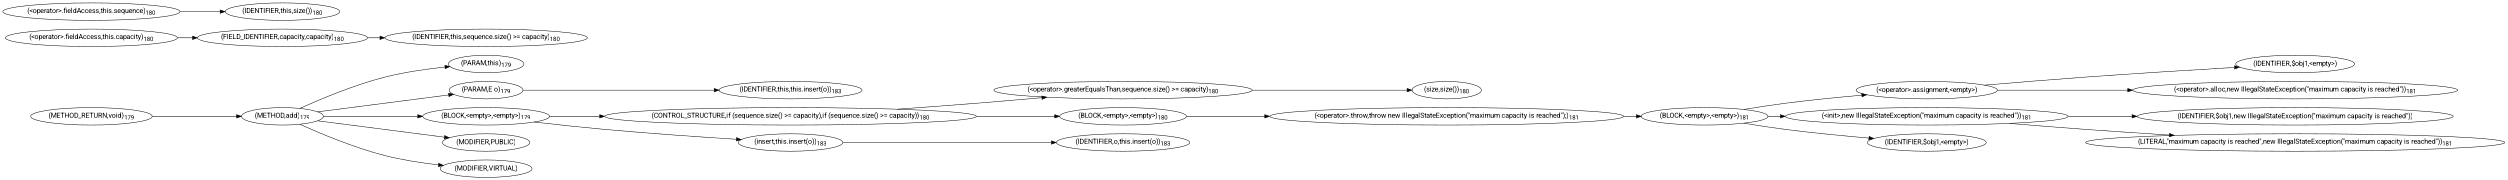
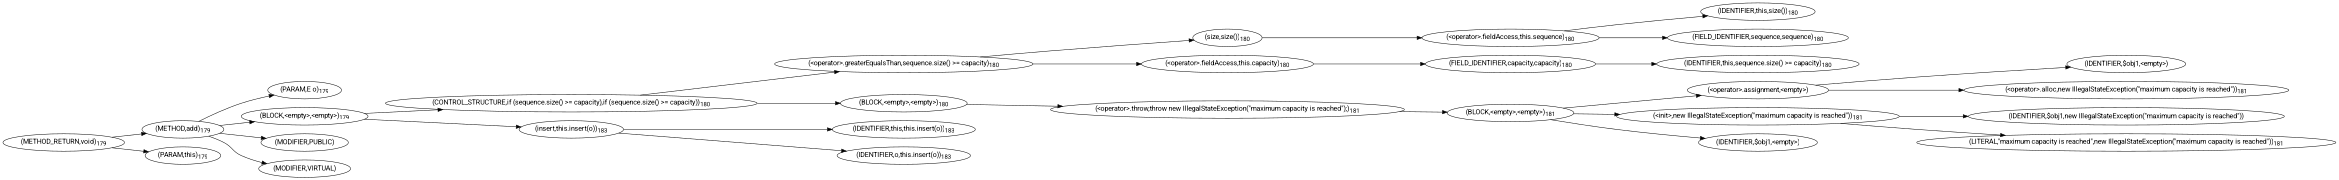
  digraph {
    fontname=Roboto
    rankdir=LR
    node [fontname=Roboto]
    edge [fontname=Roboto]
    n1 [label=<(METHOD,add)<SUB>179</SUB>>]
    n2 [label=<(PARAM,this)<SUB>179</SUB>>]
    n3 [label=<(PARAM,E o)<SUB>179</SUB>>]
    n4 [label=<(BLOCK,&lt;empty&gt;,&lt;empty&gt;)<SUB>179</SUB>>]
    n5 [label=<(MODIFIER,PUBLIC)>]
    n6 [label=<(MODIFIER,VIRTUAL)>]
    n7 [label=<(CONTROL_STRUCTURE,if (sequence.size() &gt;= capacity),if (sequence.size() &gt;= capacity))<SUB>180</SUB>>]
    n8 [label=<(insert,this.insert(o))<SUB>183</SUB>>]
    n9 [label=<(METHOD_RETURN,void)<SUB>179</SUB>>]
    n10 [label=<(&lt;operator&gt;.greaterEqualsThan,sequence.size() &gt;= capacity)<SUB>180</SUB>>]
    n11 [label=<(BLOCK,&lt;empty&gt;,&lt;empty&gt;)<SUB>180</SUB>>]
    n12 [label=<(IDENTIFIER,this,this.insert(o))<SUB>183</SUB>>]
    n13 [label=<(IDENTIFIER,o,this.insert(o))<SUB>183</SUB>>]
    n14 [label=<(size,size())<SUB>180</SUB>>]
    n15 [label=<(&lt;operator&gt;.fieldAccess,this.capacity)<SUB>180</SUB>>]
    n16 [label=<(&lt;operator&gt;.throw,throw new IllegalStateException(&quot;maximum capacity is reached&quot;);)<SUB>181</SUB>>]
    n17 [label=<(&lt;operator&gt;.fieldAccess,this.sequence)<SUB>180</SUB>>]
    n18 [label=<(FIELD_IDENTIFIER,capacity,capacity)<SUB>180</SUB>>]
    n19 [label=<(IDENTIFIER,this,size())<SUB>180</SUB>>]
+   n20 [label=<(FIELD_IDENTIFIER,sequence,sequence)<SUB>180</SUB>>]
    n21 [label=<(IDENTIFIER,this,sequence.size() &gt;= capacity)<SUB>180</SUB>>]
    n22 [label=<(BLOCK,&lt;empty&gt;,&lt;empty&gt;)<SUB>181</SUB>>]
    n23 [label=<(&lt;operator&gt;.assignment,&lt;empty&gt;)>]
    n24 [label=<(&lt;init&gt;,new IllegalStateException(&quot;maximum capacity is reached&quot;))<SUB>181</SUB>>]
    n25 [label=<(IDENTIFIER,$obj1,&lt;empty&gt;)>]
    n26 [label=<(IDENTIFIER,$obj1,&lt;empty&gt;)>]
    n27 [label=<(&lt;operator&gt;.alloc,new IllegalStateException(&quot;maximum capacity is reached&quot;))<SUB>181</SUB>>]
    n28 [label=<(IDENTIFIER,$obj1,new IllegalStateException(&quot;maximum capacity is reached&quot;))>]
    n29 [label=<(LITERAL,&quot;maximum capacity is reached&quot;,new IllegalStateException(&quot;maximum capacity is reached&quot;))<SUB>181</SUB>>]
-   n1 -> n2
+   n9 -> n2
    n1 -> n3
    n1 -> n4
    n1 -> n5
    n1 -> n6
    n4 -> n7
    n4 -> n8
    n7 -> n10
    n7 -> n11
-   n3 -> n12
+   n8 -> n12
    n8 -> n13
    n9 -> n1
    n10 -> n14
+   n10 -> n15
    n11 -> n16
+   n14 -> n17
    n15 -> n18
    n16 -> n22
    n17 -> n19
+   n17 -> n20
    n18 -> n21
    n22 -> n23
    n22 -> n24
    n22 -> n25
    n23 -> n26
    n23 -> n27
    n24 -> n28
    n24 -> n29
  }
